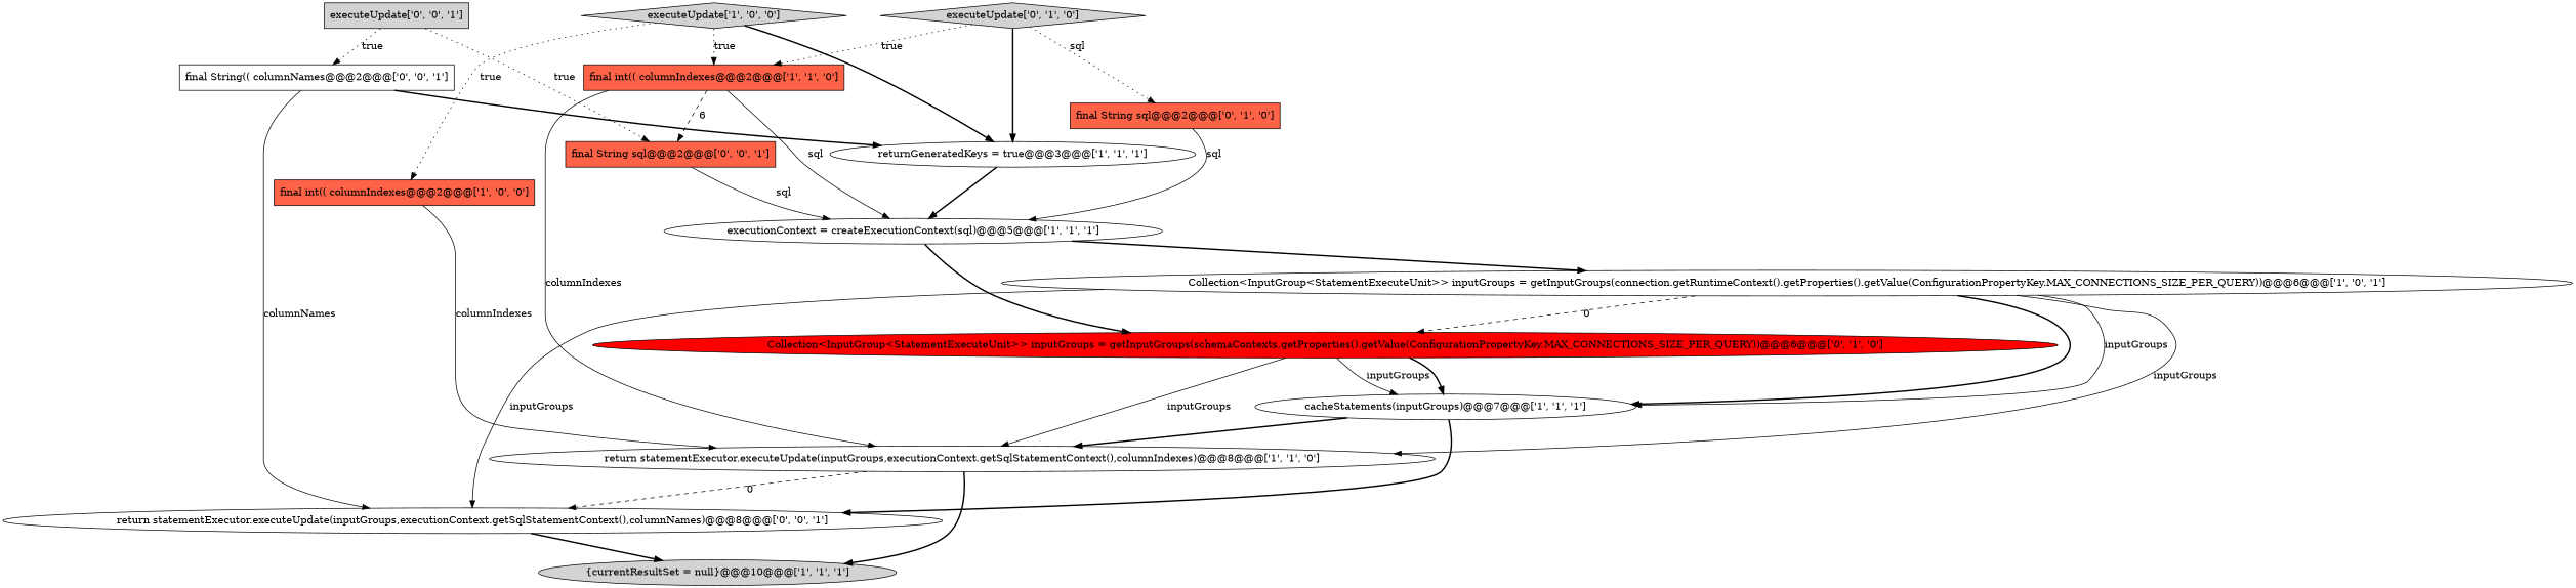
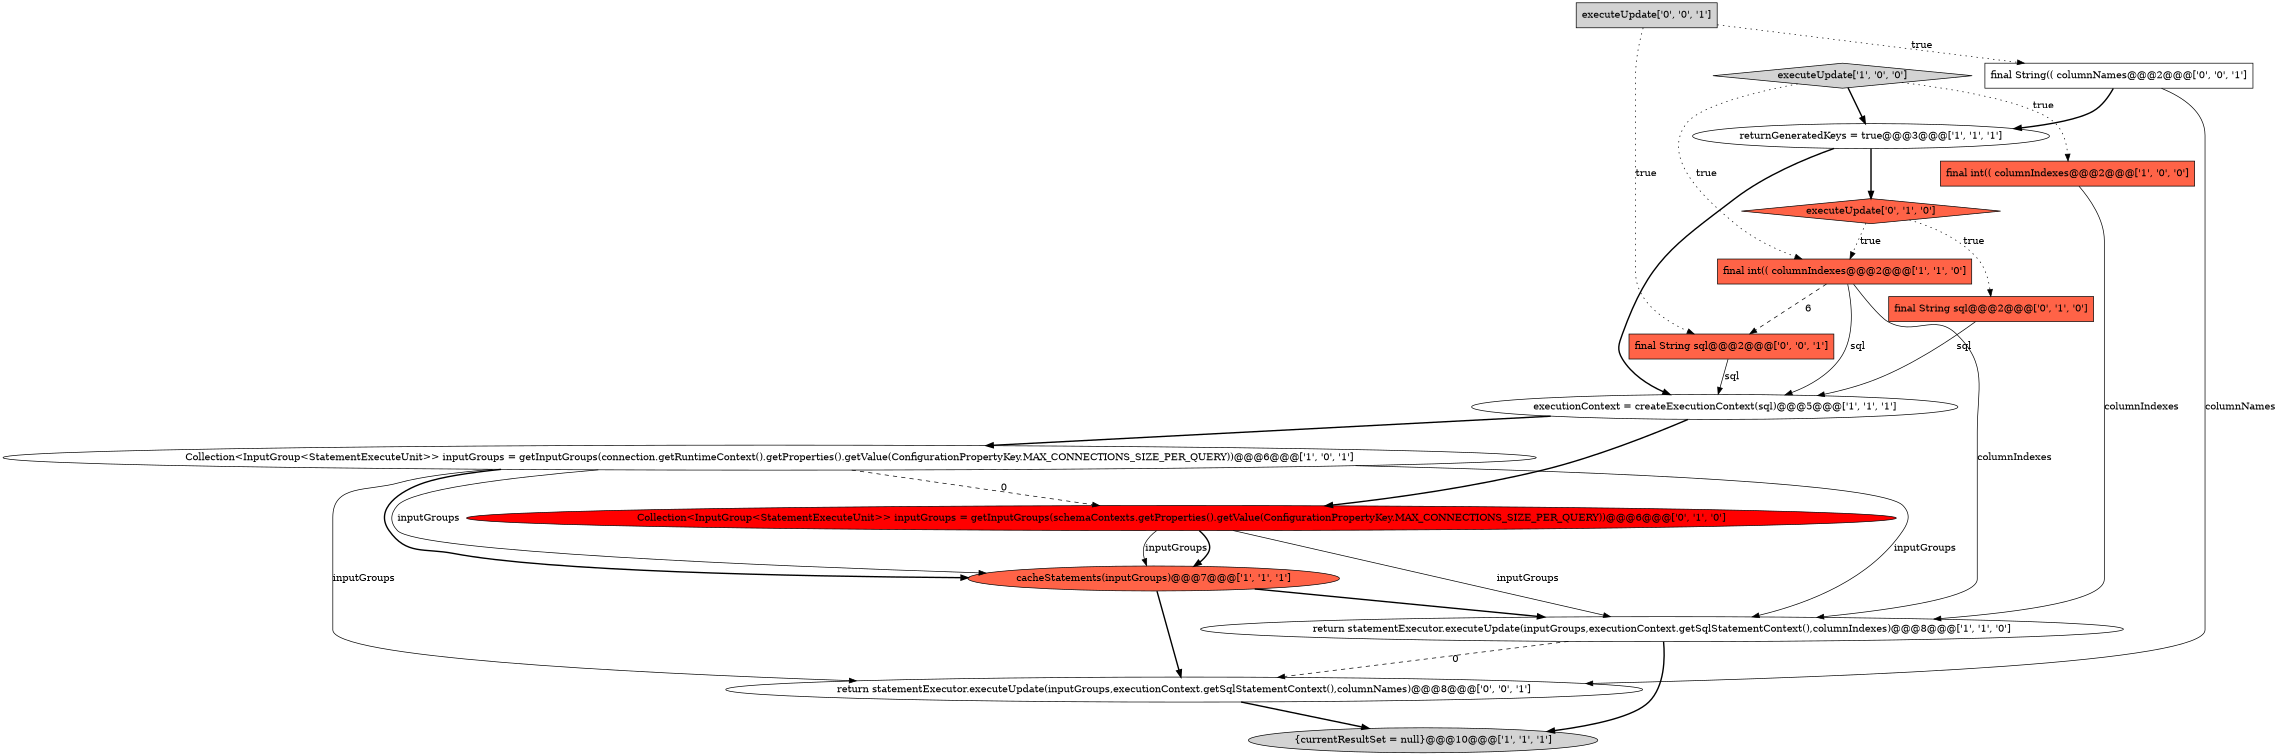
  digraph {
    node [fillcolor=white shape=ellipse style=filled]
    edge [style=bold]
    n1 [label="returnGeneratedKeys = true@@@3@@@['1', '1', '1']"]
    n2 [label="executionContext = createExecutionContext(sql)@@@5@@@['1', '1', '1']"]
    n3 [label="Collection<InputGroup<StatementExecuteUnit>> inputGroups = getInputGroups(connection.getRuntimeContext().getProperties().getValue(ConfigurationPropertyKey.MAX_CONNECTIONS_SIZE_PER_QUERY))@@@6@@@['1', '0', '1']"]
    n4 [fillcolor=red label="Collection<InputGroup<StatementExecuteUnit>> inputGroups = getInputGroups(schemaContexts.getProperties().getValue(ConfigurationPropertyKey.MAX_CONNECTIONS_SIZE_PER_QUERY))@@@6@@@['0', '1', '0']"]
    n5 [fillcolor=tomato label="final int(( columnIndexes@@@2@@@['1', '1', '0']" shape=box]
    n6 [label="return statementExecutor.executeUpdate(inputGroups,executionContext.getSqlStatementContext(),columnIndexes)@@@8@@@['1', '1', '0']"]
    n7 [fillcolor=tomato label="final String sql@@@2@@@['0', '0', '1']" shape=box]
    n8 [label="return statementExecutor.executeUpdate(inputGroups,executionContext.getSqlStatementContext(),columnNames)@@@8@@@['0', '0', '1']"]
    n9 [fillcolor=lightgray label="{currentResultSet = null}@@@10@@@['1', '1', '1']"]
-   n10 [label="cacheStatements(inputGroups)@@@7@@@['1', '1', '1']"]
+   n10 [fillcolor=tomato label="cacheStatements(inputGroups)@@@7@@@['1', '1', '1']"]
    n11 [fillcolor=tomato label="final int(( columnIndexes@@@2@@@['1', '0', '0']" shape=box]
    n12 [fillcolor=tomato label="final String sql@@@2@@@['0', '1', '0']" shape=box]
-   n13 [fillcolor=lightgray label="executeUpdate['0', '1', '0']" shape=diamond]
+   n13 [fillcolor=tomato label="executeUpdate['0', '1', '0']" shape=diamond]
    n14 [fillcolor=lightgray label="executeUpdate['1', '0', '0']" shape=diamond]
    n15 [label="final String(( columnNames@@@2@@@['0', '0', '1']" shape=box]
    n16 [fillcolor=lightgray label="executeUpdate['0', '0', '1']" shape=box]
    n1 -> n2
    n2 -> n3
    n2 -> n4
    n3 -> n4 [label=0 style=dashed]
    n3 -> n6 [label=inputGroups style=solid]
    n3 -> n8 [label=inputGroups style=solid]
    n3 -> n10 [label=inputGroups style=solid]
    n3 -> n10
    n4 -> n6 [label=inputGroups style=solid]
    n4 -> n10 [label=inputGroups style=solid]
    n4 -> n10
    n5 -> n2 [label=sql style=solid]
    n5 -> n6 [label=columnIndexes style=solid]
    n5 -> n7 [label=6 style=dashed]
    n6 -> n8 [label=0 style=dashed]
    n6 -> n9
    n7 -> n2 [label=sql style=solid]
    n8 -> n9
    n10 -> n6
    n10 -> n8
    n11 -> n6 [label=columnIndexes style=solid]
    n12 -> n2 [label=sql style=solid]
-   n13 -> n1
+   n1 -> n13
    n13 -> n5 [label=true style=dotted]
-   n13 -> n12 [label=sql style=dotted]
+   n13 -> n12 [label=true style=dotted]
    n14 -> n1
    n14 -> n5 [label=true style=dotted]
    n14 -> n11 [label=true style=dotted]
    n15 -> n1
    n15 -> n8 [label=columnNames style=solid]
    n16 -> n7 [label=true style=dotted]
    n16 -> n15 [label=true style=dotted]
  }
